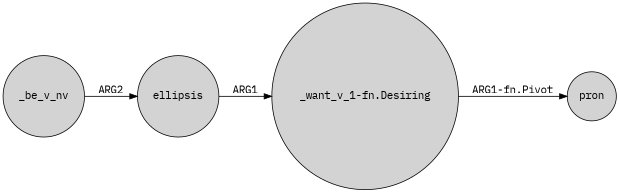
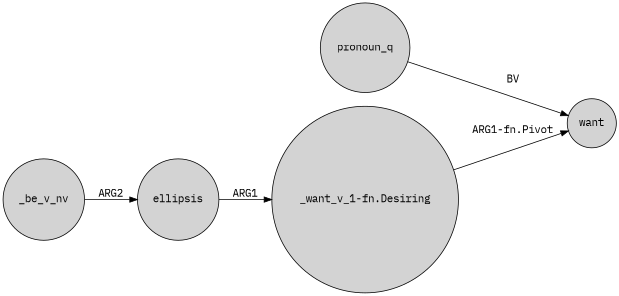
  digraph {
    fontname="IBM Plex Mono"
    rankdir=LR
    node [fontname="IBM Plex Mono" shape=circle style=filled]
    edge [fontname="IBM Plex Mono"]
    "_want_v_1-fn.Desiring"
-   pron
+   pron [label=want]
    n3 [label=ellipsis]
    _be_v_nv
+   pronoun_q
    "_want_v_1-fn.Desiring" -> pron [label="ARG1-fn.Pivot"]
    n3 -> "_want_v_1-fn.Desiring" [label=ARG1]
    _be_v_nv -> n3 [label=ARG2]
+   pronoun_q -> pron [label=BV]
  }
